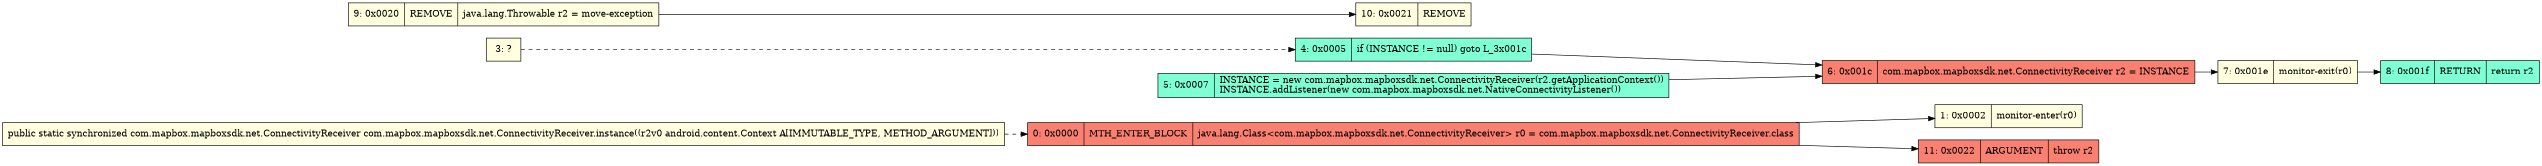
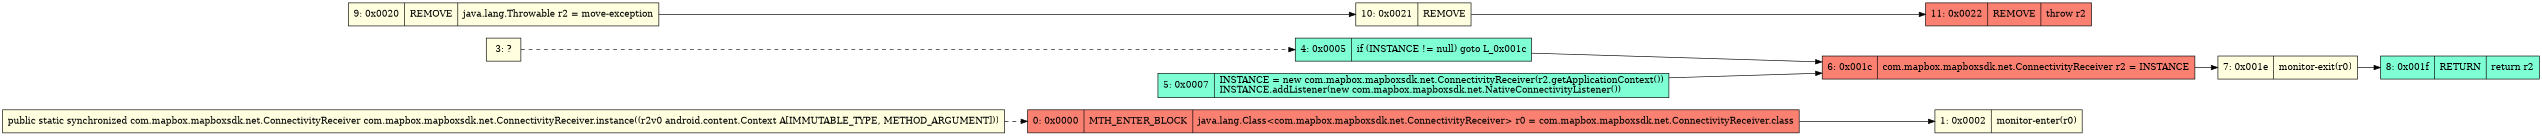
  digraph {
    rankdir=LR
    node [fillcolor=lightyellow shape=record style=filled]
    edge [style=solid]
    n1 [fillcolor=salmon label="{0\:\ 0x0000|MTH_ENTER_BLOCK\l|java.lang.Class\<com.mapbox.mapboxsdk.net.ConnectivityReceiver\> r0 = com.mapbox.mapboxsdk.net.ConnectivityReceiver.class\l}"]
    n2 [label="{1\:\ 0x0002|monitor\-enter(r0)\l}"]
    n3 [label="{3\:\ ?}"]
-   n4 [fillcolor=aquamarine label="{4\:\ 0x0005|if (INSTANCE != null) goto L_3x001c\l}"]
+   n4 [fillcolor=aquamarine label="{4\:\ 0x0005|if (INSTANCE != null) goto L_0x001c\l}"]
    n5 [label="{9\:\ 0x0020|REMOVE\l|java.lang.Throwable r2 = move\-exception\l}"]
    n6 [label="{10\:\ 0x0021|REMOVE\l}"]
    n7 [fillcolor=salmon label="{6\:\ 0x001c|com.mapbox.mapboxsdk.net.ConnectivityReceiver r2 = INSTANCE\l}"]
    n8 [fillcolor=aquamarine label="{5\:\ 0x0007|INSTANCE = new com.mapbox.mapboxsdk.net.ConnectivityReceiver(r2.getApplicationContext())\lINSTANCE.addListener(new com.mapbox.mapboxsdk.net.NativeConnectivityListener())\l}"]
    n9 [label="{7\:\ 0x001e|monitor\-exit(r0)\l}"]
    n10 [fillcolor=aquamarine label="{8\:\ 0x001f|RETURN\l|return r2\l}"]
-   n11 [fillcolor=salmon label="{11\:\ 0x0022|ARGUMENT\l|throw r2\l}"]
+   n11 [fillcolor=salmon label="{11\:\ 0x0022|REMOVE\l|throw r2\l}"]
    n12 [label="{public static synchronized com.mapbox.mapboxsdk.net.ConnectivityReceiver com.mapbox.mapboxsdk.net.ConnectivityReceiver.instance((r2v0 android.content.Context A[IMMUTABLE_TYPE, METHOD_ARGUMENT])) }"]
    n1 -> n2
    n3 -> n4 [style=dashed]
    n4 -> n7
    n5 -> n6
-   n1 -> n11
+   n6 -> n11
    n7 -> n9
    n8 -> n7
    n9 -> n10
    n12 -> n1 [style=dashed]
  }
